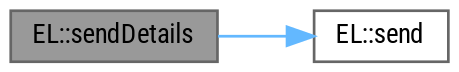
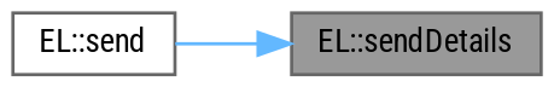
  digraph {
    rankdir=LR
    fontname="Roboto Condensed"
    node [fontname="Roboto Condensed" fontsize=10 shape=box style=filled]
    n1 [color=gray40 fillcolor=grey60 fontcolor=black height=0.2 label="EL::sendDetails" width=0.4]
    n2 [color=grey40 fillcolor=white height=0.2 label="EL::send" width=0.4]
-   n1 -> n2 [color=steelblue1 fontname="Roboto Condensed" fontsize=10 labelfontname=Helvetica labelfontsize=10 style=solid]
+   n2 -> n1 [color=steelblue1 fontname="Roboto Condensed" fontsize=10 labelfontname=Helvetica labelfontsize=10 style=solid]
  }
